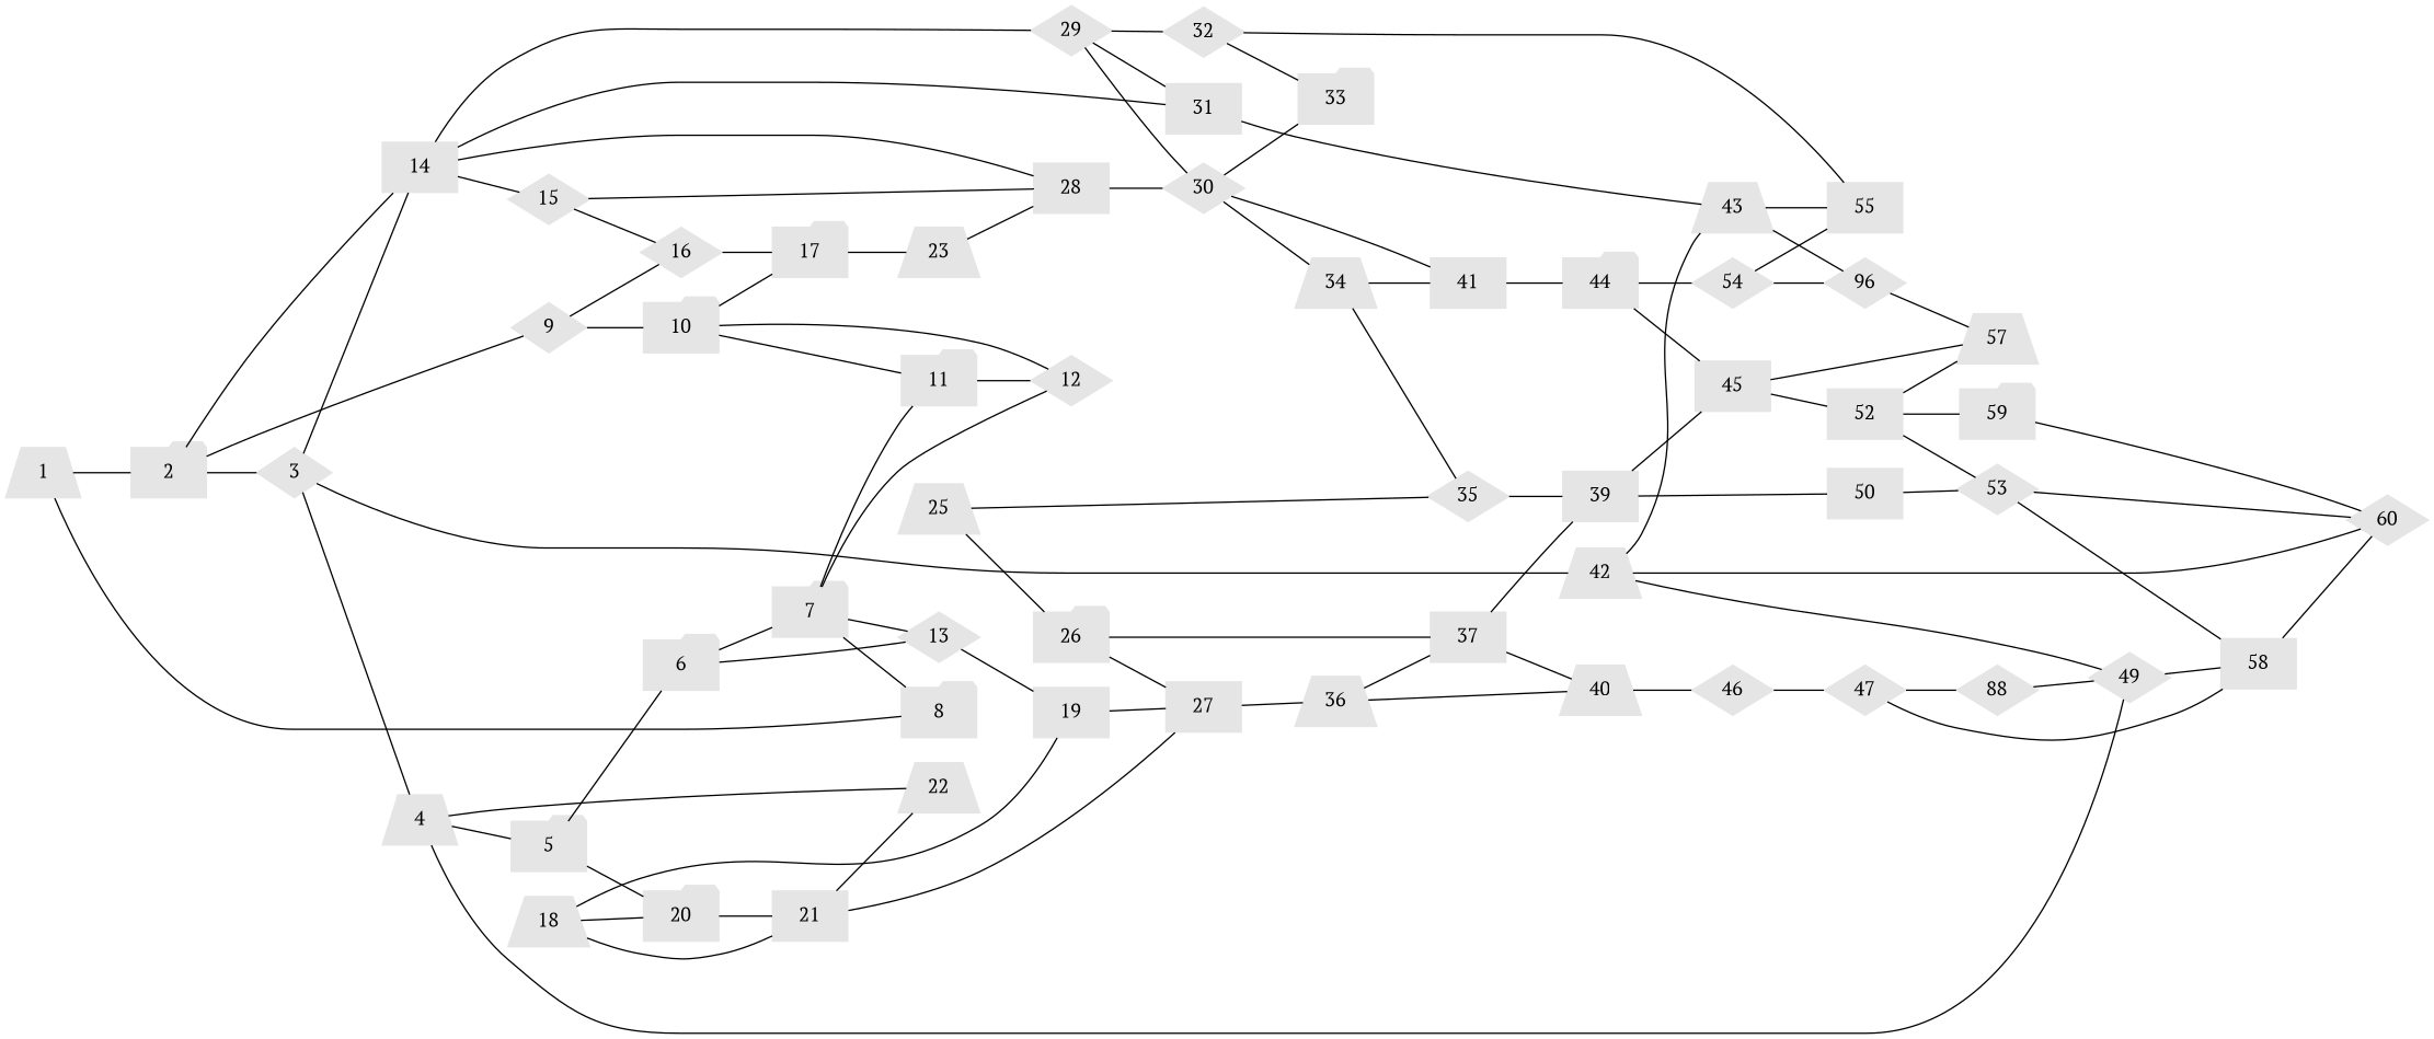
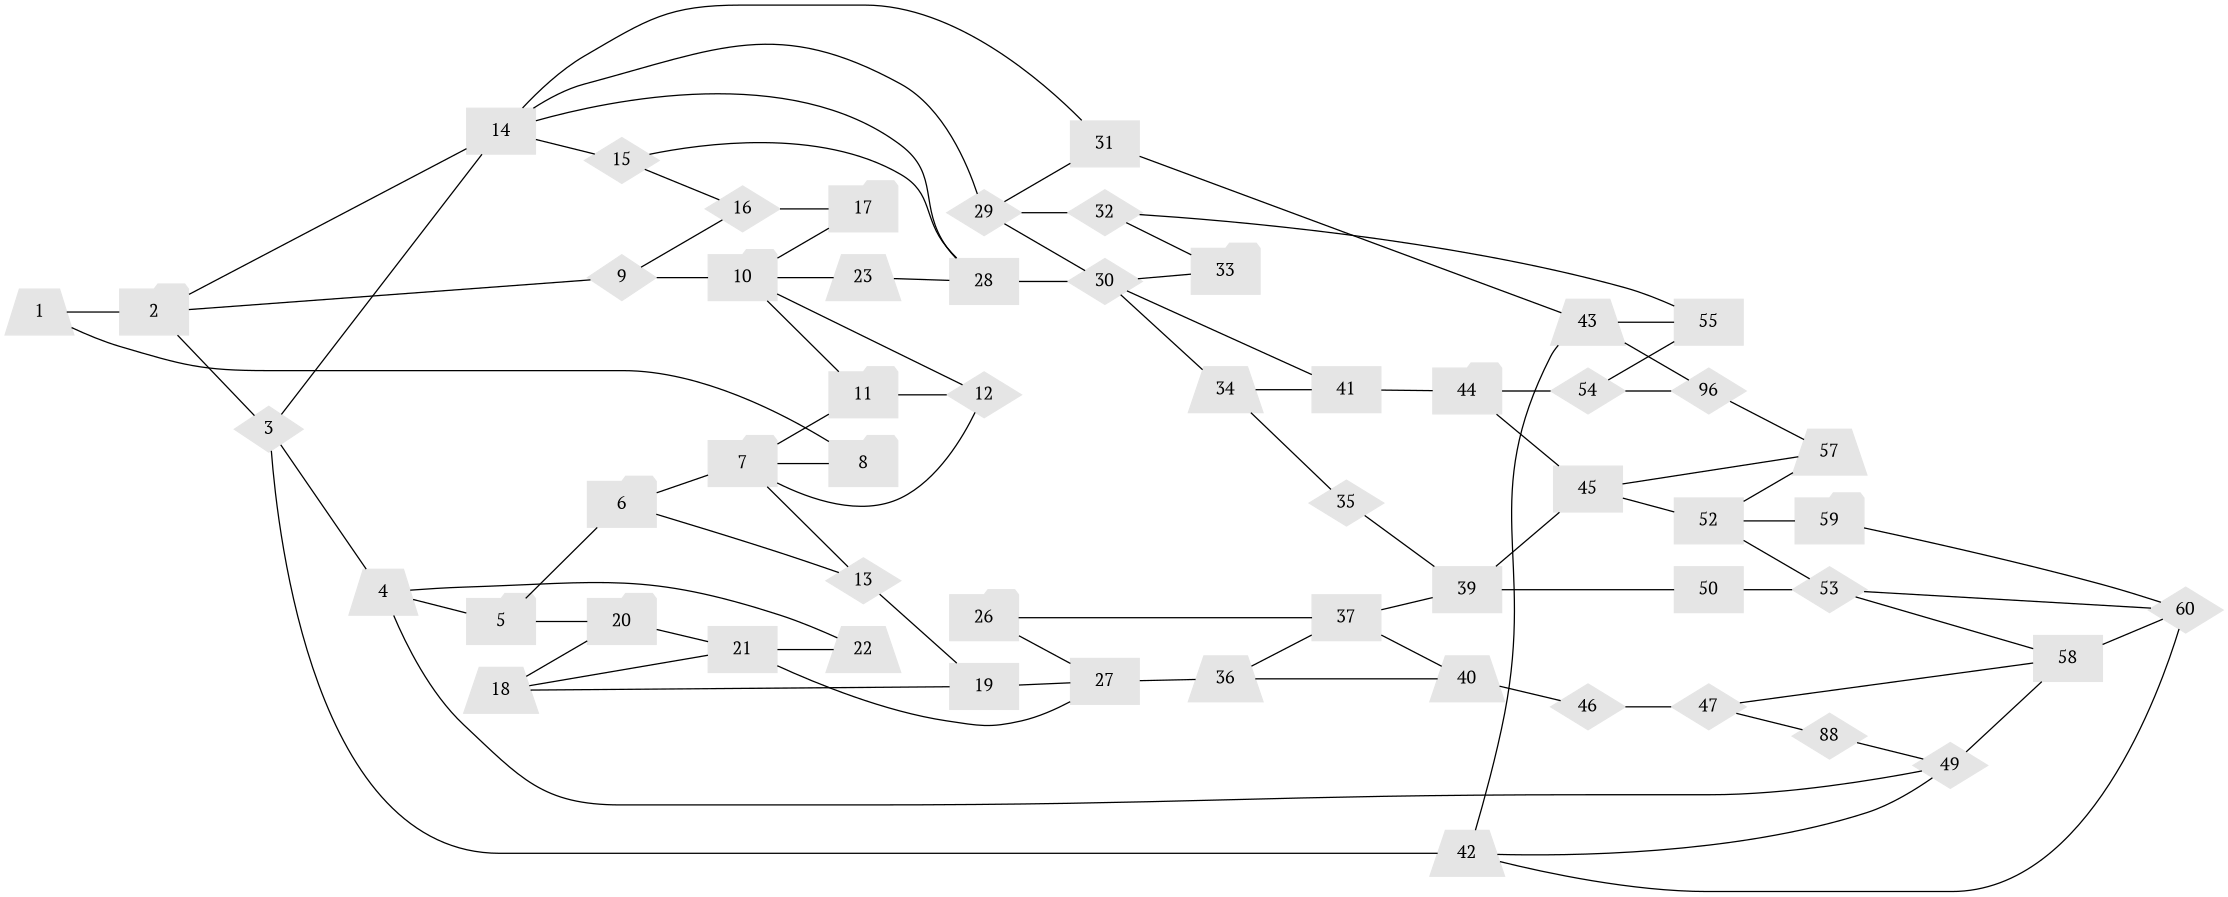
  graph {
    fontname="PT Serif"
    rankdir=LR
    node [color=gray90 fontname="PT Serif" shape=diamond style=filled]
    edge [fontname="PT Serif" weight=1.0]
    1 [shape=trapezium]
    2 [shape=folder]
    8 [shape=folder]
    3
    9
    14 [shape=box]
    4 [shape=trapezium]
    42 [shape=trapezium]
    10 [shape=folder]
    16
    15
    28 [shape=box]
    29
    31 [shape=box]
    5 [shape=folder]
    22 [shape=trapezium]
    49
    43 [shape=trapezium]
    60
    6 [shape=folder]
    20 [shape=folder]
    58 [shape=box]
    7 [shape=folder]
    13
    21 [shape=box]
    11 [shape=folder]
    12
    19 [shape=box]
    17 [shape=folder]
    23 [shape=trapezium]
    27 [shape=box]
    30
    32
    18 [shape=trapezium]
    36 [shape=trapezium]
    37 [shape=box]
    40 [shape=trapezium]
-   25 [shape=trapezium]
    26 [shape=folder]
    35
    39 [shape=box]
    33 [shape=folder]
    34 [shape=trapezium]
    41 [shape=box]
    55 [shape=box]
    44 [shape=folder]
    n47 [label=96]
    45 [shape=box]
    50 [shape=box]
    46
    47
    52 [shape=box]
    57 [shape=trapezium]
    53
    54
    59 [shape=folder]
    n57 [label=88]
    1 -- 2 [weight=2.0]
    1 -- 8
    2 -- 3 [weight=2.0]
    2 -- 9
    2 -- 14
    3 -- 14
    3 -- 4
    3 -- 42
    9 -- 10
    9 -- 16
    14 -- 15
    14 -- 28
    14 -- 29
    14 -- 31
    4 -- 5
    4 -- 22
    4 -- 49
    42 -- 49
    42 -- 43 [weight=2.0]
    42 -- 60
    10 -- 11
    10 -- 12
    10 -- 17 [weight=3.0]
    16 -- 17
    15 -- 16
    15 -- 28
    28 -- 30 [weight=2.0]
    29 -- 31
    29 -- 30
    29 -- 32 [weight=2.0]
    31 -- 43 [weight=2.0]
    5 -- 6
    5 -- 20
    49 -- 58
    43 -- 55
    43 -- n47
    6 -- 7
    6 -- 13
    20 -- 21
    58 -- 60
    7 -- 8 [weight=2.0]
    7 -- 13
    7 -- 11
    7 -- 12
    13 -- 19
    21 -- 22
    21 -- 27
    11 -- 12
    19 -- 27
-   17 -- 23
+   10 -- 23
    23 -- 28
    27 -- 36
    30 -- 33
    30 -- 34
    30 -- 41
    32 -- 33
    32 -- 55
    18 -- 20 [weight=3.0]
    18 -- 21
    18 -- 19
    36 -- 37
    36 -- 40
    37 -- 40
    37 -- 39 [weight=2.0]
    40 -- 46
-   25 -- 26
-   25 -- 35
    26 -- 27
    26 -- 37
    35 -- 39
    39 -- 45
    39 -- 50
    34 -- 35
    34 -- 41
    41 -- 44
    44 -- 45
    44 -- 54
    n47 -- 57
    45 -- 52
    45 -- 57
    50 -- 53
    46 -- 47 [weight=2.0]
    47 -- 58
    47 -- n57 [weight=2.0]
    52 -- 57
    52 -- 53 [weight=2.0]
    52 -- 59 [weight=2.0]
    53 -- 60
    53 -- 58
    54 -- 55
    54 -- n47 [weight=2.0]
    59 -- 60
    n57 -- 49
  }
